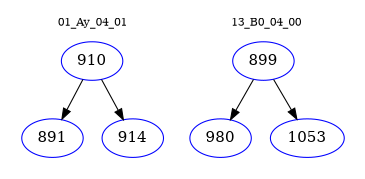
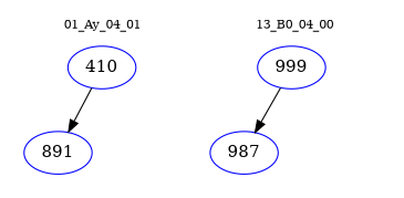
  digraph {
    node [color=blue]
    edge [color=black]
-   n1 [label=910]
+   n1 [label=410]
    n2 [label=891]
-   n3 [label=914]
-   n4 [label=899]
-   n5 [label=980]
-   n6 [label=1053]
+   n4 [label=999]
+   n5 [label=987]
    subgraph cluster_1 {
      color=white
      fontsize=10
      label="01_Ay_04_01"
      n1
      n2
-     n3
    }
    subgraph cluster_2 {
      color=white
      fontsize=10
      label="13_B0_04_00"
      n4
      n5
-     n6
    }
    n1 -> n2
-   n1 -> n3
    n4 -> n5
-   n4 -> n6
  }
